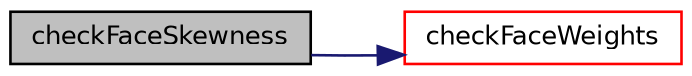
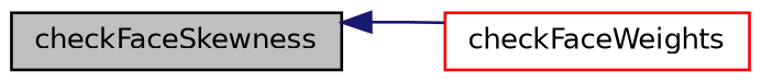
  digraph {
    rankdir=LR
    node [fontname=Helvetica fontsize=10 shape=record]
    n1 [color=black fillcolor=grey75 fontcolor=black height=0.2 label=checkFaceSkewness style=filled width=0.4]
    n2 [color=red height=0.2 label=checkFaceWeights width=0.4]
-   n1 -> n2 [color=midnightblue fontname=Helvetica fontsize=10 labelfontname=Helvetica labelfontsize=10 style=solid]
+   n2 -> n1 [color=midnightblue fontname=Helvetica fontsize=10 labelfontname=Helvetica labelfontsize=10 style=solid]
  }
